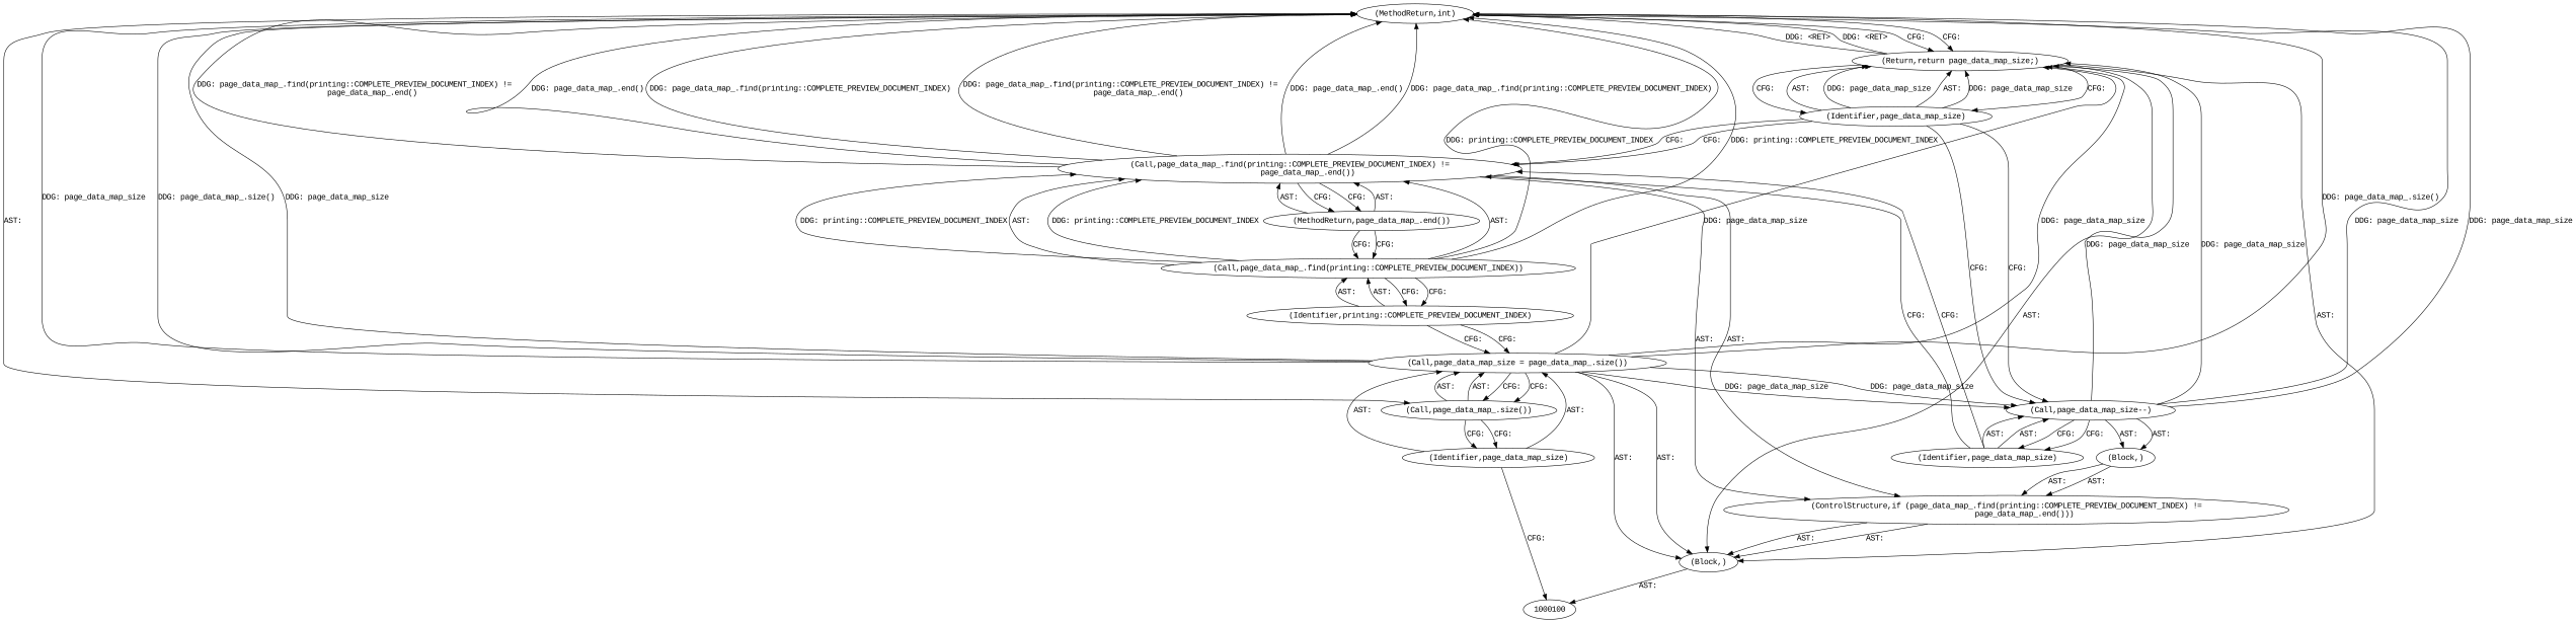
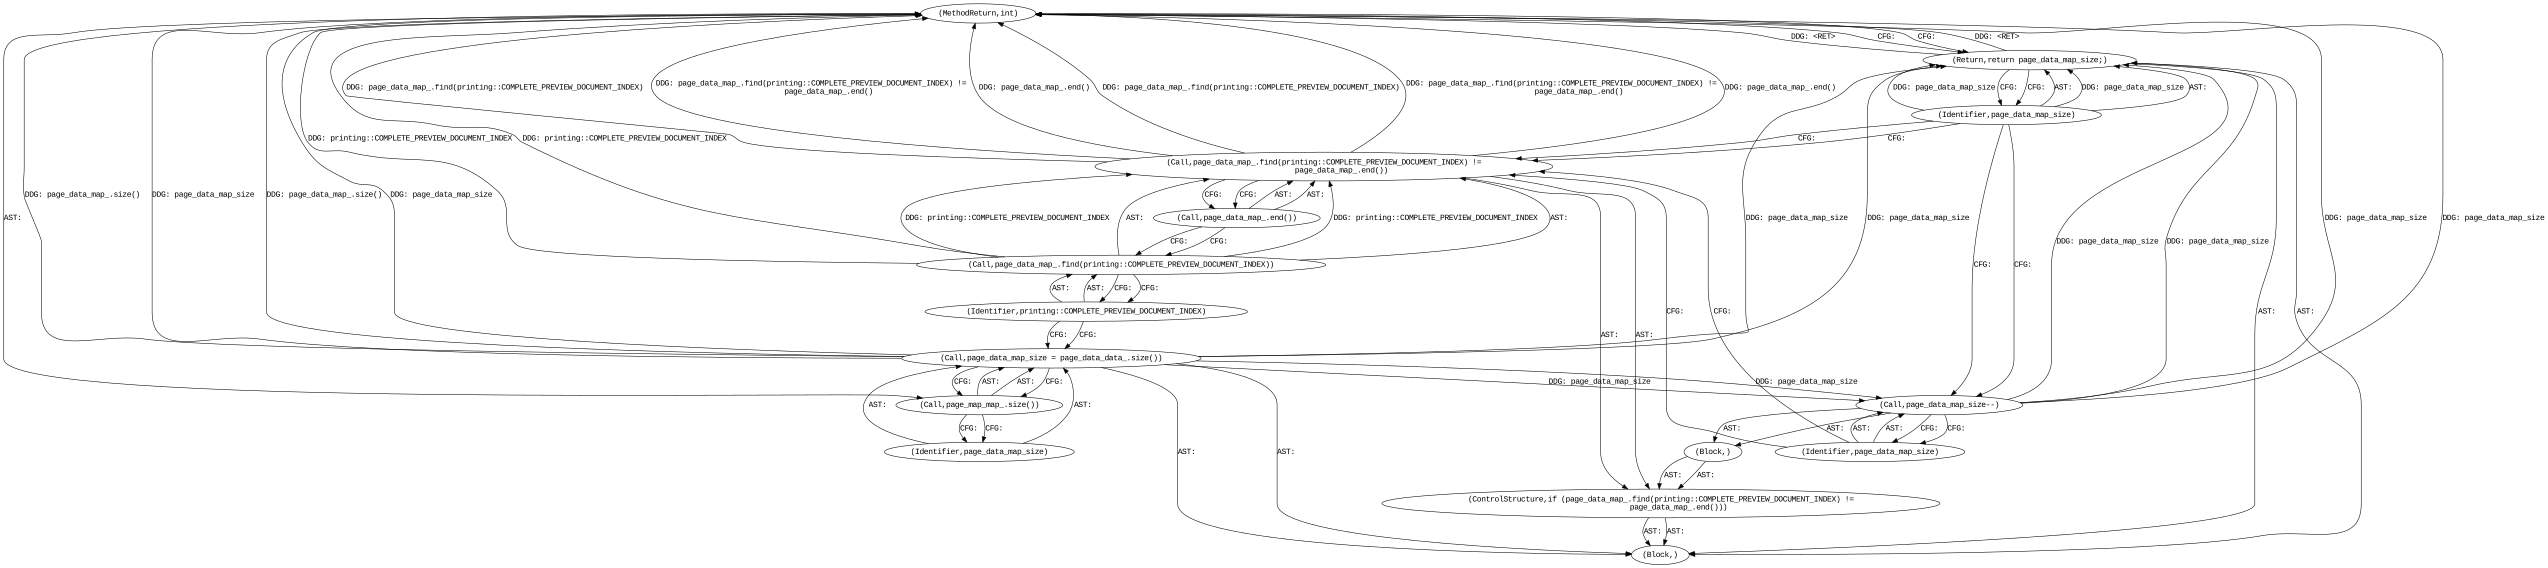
  digraph {
    fontname="Liberation Mono"
    node [fontname="Liberation Mono"]
    edge [fontname="Liberation Mono"]
    n1 [label="(MethodReturn,int)"]
    n2 [label="(Return,return page_data_map_size;)"]
-   n3 [label="(Call,page_data_map_.size())"]
+   n3 [label="(Call,page_map_map_.size())"]
    n4 [label="(Block,)"]
    n5 [label="(Identifier,page_data_map_size)"]
-   1000100
-   n7 [label="(Call,page_data_map_size = page_data_map_.size())"]
+   n7 [label="(Call,page_data_map_size = page_data_data_.size())"]
    n8 [label="(Identifier,page_data_map_size)"]
    n9 [label="(Call,page_data_map_size--)"]
    n10 [label="(Block,)"]
    n11 [label="(Identifier,page_data_map_size)"]
    n12 [label="(Identifier,printing::COMPLETE_PREVIEW_DOCUMENT_INDEX)"]
    n13 [label="(Call,page_data_map_.find(printing::COMPLETE_PREVIEW_DOCUMENT_INDEX))"]
    n14 [label="(Call,page_data_map_.find(printing::COMPLETE_PREVIEW_DOCUMENT_INDEX) !=\n        page_data_map_.end())"]
    n15 [label="(ControlStructure,if (page_data_map_.find(printing::COMPLETE_PREVIEW_DOCUMENT_INDEX) !=\n        page_data_map_.end()))"]
-   n16 [label="(MethodReturn,page_data_map_.end())"]
+   n16 [label="(Call,page_data_map_.end())"]
    n1 -> n2 [label="CFG: "]
    n1 -> n2 [label="CFG: "]
    n1 -> n3 [label="AST: "]
    n2 -> n1 [label="DDG: <RET>"]
    n2 -> n1 [label="DDG: <RET>"]
    n2 -> n4 [label="AST: "]
    n2 -> n4 [label="AST: "]
    n2 -> n5 [label="CFG: "]
    n2 -> n5 [label="CFG: "]
    n3 -> n7 [label="AST: "]
    n3 -> n7 [label="AST: "]
    n3 -> n8 [label="CFG: "]
    n3 -> n8 [label="CFG: "]
-   n4 -> 1000100 [label="AST: "]
    n5 -> n2 [label="AST: "]
    n5 -> n2 [label="DDG: page_data_map_size"]
    n5 -> n2 [label="AST: "]
    n5 -> n2 [label="DDG: page_data_map_size"]
    n5 -> n9 [label="CFG: "]
    n5 -> n9 [label="CFG: "]
    n5 -> n14 [label="CFG: "]
    n5 -> n14 [label="CFG: "]
    n7 -> n1 [label="DDG: page_data_map_size"]
    n7 -> n1 [label="DDG: page_data_map_.size()"]
    n7 -> n1 [label="DDG: page_data_map_size"]
    n7 -> n1 [label="DDG: page_data_map_.size()"]
    n7 -> n2 [label="DDG: page_data_map_size"]
    n7 -> n2 [label="DDG: page_data_map_size"]
    n7 -> n3 [label="CFG: "]
    n7 -> n3 [label="CFG: "]
    n7 -> n4 [label="AST: "]
    n7 -> n4 [label="AST: "]
    n7 -> n9 [label="DDG: page_data_map_size"]
    n7 -> n9 [label="DDG: page_data_map_size"]
-   n8 -> 1000100 [label="CFG: "]
    n8 -> n7 [label="AST: "]
    n8 -> n7 [label="AST: "]
    n9 -> n1 [label="DDG: page_data_map_size"]
    n9 -> n1 [label="DDG: page_data_map_size"]
    n9 -> n2 [label="DDG: page_data_map_size"]
    n9 -> n2 [label="DDG: page_data_map_size"]
    n9 -> n10 [label="AST: "]
    n9 -> n10 [label="AST: "]
    n9 -> n11 [label="CFG: "]
    n9 -> n11 [label="CFG: "]
    n10 -> n15 [label="AST: "]
    n10 -> n15 [label="AST: "]
    n11 -> n9 [label="AST: "]
    n11 -> n9 [label="AST: "]
    n11 -> n14 [label="CFG: "]
    n11 -> n14 [label="CFG: "]
    n12 -> n7 [label="CFG: "]
    n12 -> n7 [label="CFG: "]
    n12 -> n13 [label="AST: "]
    n12 -> n13 [label="AST: "]
    n13 -> n1 [label="DDG: printing::COMPLETE_PREVIEW_DOCUMENT_INDEX"]
    n13 -> n1 [label="DDG: printing::COMPLETE_PREVIEW_DOCUMENT_INDEX"]
    n13 -> n12 [label="CFG: "]
    n13 -> n12 [label="CFG: "]
    n13 -> n14 [label="AST: "]
    n13 -> n14 [label="DDG: printing::COMPLETE_PREVIEW_DOCUMENT_INDEX"]
    n13 -> n14 [label="AST: "]
    n13 -> n14 [label="DDG: printing::COMPLETE_PREVIEW_DOCUMENT_INDEX"]
    n14 -> n1 [label="DDG: page_data_map_.find(printing::COMPLETE_PREVIEW_DOCUMENT_INDEX)"]
    n14 -> n1 [label="DDG: page_data_map_.find(printing::COMPLETE_PREVIEW_DOCUMENT_INDEX) !=\n        page_data_map_.end()"]
    n14 -> n1 [label="DDG: page_data_map_.end()"]
    n14 -> n1 [label="DDG: page_data_map_.find(printing::COMPLETE_PREVIEW_DOCUMENT_INDEX)"]
    n14 -> n1 [label="DDG: page_data_map_.find(printing::COMPLETE_PREVIEW_DOCUMENT_INDEX) !=\n        page_data_map_.end()"]
    n14 -> n1 [label="DDG: page_data_map_.end()"]
    n14 -> n15 [label="AST: "]
    n14 -> n15 [label="AST: "]
    n14 -> n16 [label="CFG: "]
    n14 -> n16 [label="CFG: "]
    n15 -> n4 [label="AST: "]
    n15 -> n4 [label="AST: "]
    n16 -> n13 [label="CFG: "]
    n16 -> n13 [label="CFG: "]
    n16 -> n14 [label="AST: "]
    n16 -> n14 [label="AST: "]
  }
